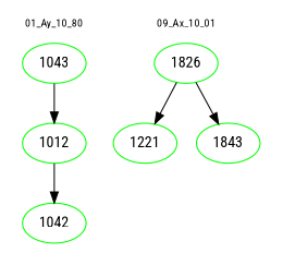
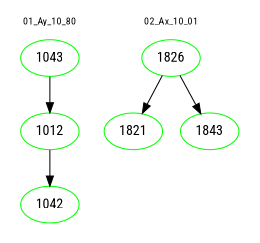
  digraph {
    fontname="Roboto Condensed"
    node [color=green fontname="Roboto Condensed"]
    edge [color=black fontname="Roboto Condensed"]
    n1 [label=1043]
    n2 [label=1012]
    n3 [label=1042]
    n4 [label=1826]
-   n5 [label=1221]
+   n5 [label=1821]
    n6 [label=1843]
    subgraph cluster_1 {
      color=white
      fontsize=10
      label="01_Ay_10_80"
      n1
      n2
      n3
    }
    subgraph cluster_2 {
      color=white
      fontsize=10
-     label="09_Ax_10_01"
+     label="02_Ax_10_01"
      n4
      n5
      n6
    }
    n1 -> n2
    n2 -> n3
    n4 -> n5
    n4 -> n6
  }
